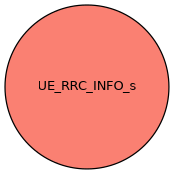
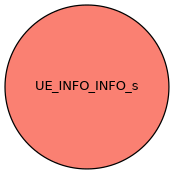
  digraph {
    rankdir=TB
-   n1 [color=black fillcolor=salmon fontname=Helvetica fontsize=10 height=0.2 label=UE_RRC_INFO_s shape=circle style=filled width=0.4]
+   n1 [color=black fillcolor=salmon fontname=Helvetica fontsize=10 height=0.2 label=UE_INFO_INFO_s shape=circle style=filled width=0.4]
  }
